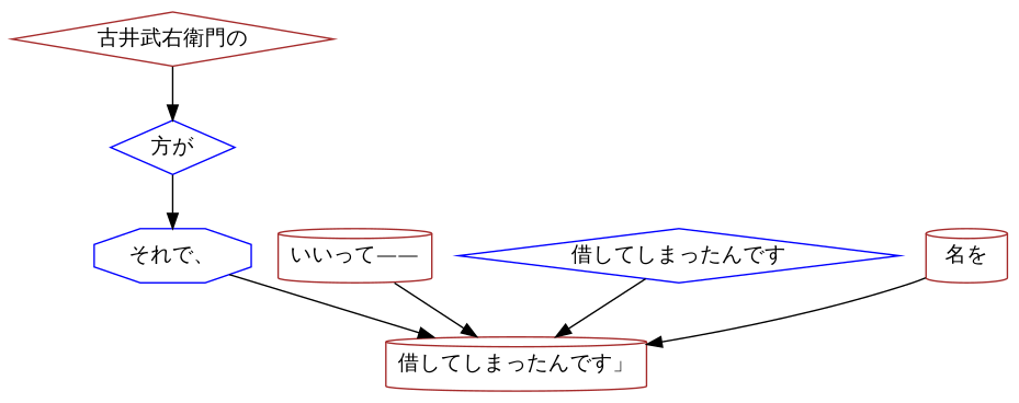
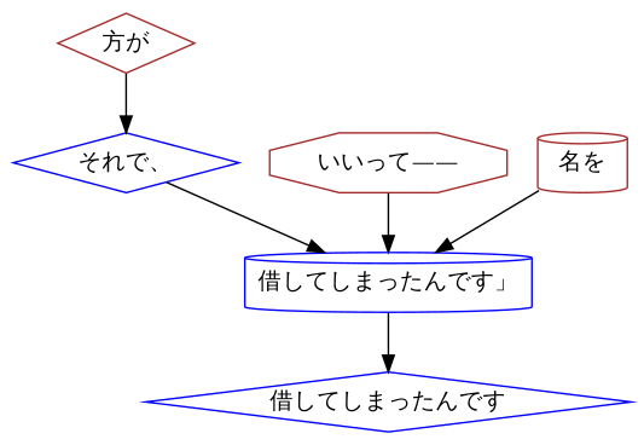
  digraph {
    node [color=brown shape=diamond]
-   n1 [label="古井武右衛門の"]
-   n2 [color=blue label="方が"]
-   n3 [color=blue label="それで、" shape=octagon]
-   n4 [label="いいって——" shape=cylinder]
-   n5 [label="借してしまったんです」" shape=cylinder]
+   n2 [label="方が"]
+   n3 [color=blue label="それで、"]
+   n4 [label="いいって——" shape=octagon]
+   n5 [color=blue label="借してしまったんです」" shape=cylinder]
    n6 [color=blue label="借してしまったんです"]
    n7 [label="名を" shape=cylinder]
-   n1 -> n2
    n2 -> n3
    n3 -> n5
    n4 -> n5
-   n6 -> n5
+   n5 -> n6
    n7 -> n5
  }
